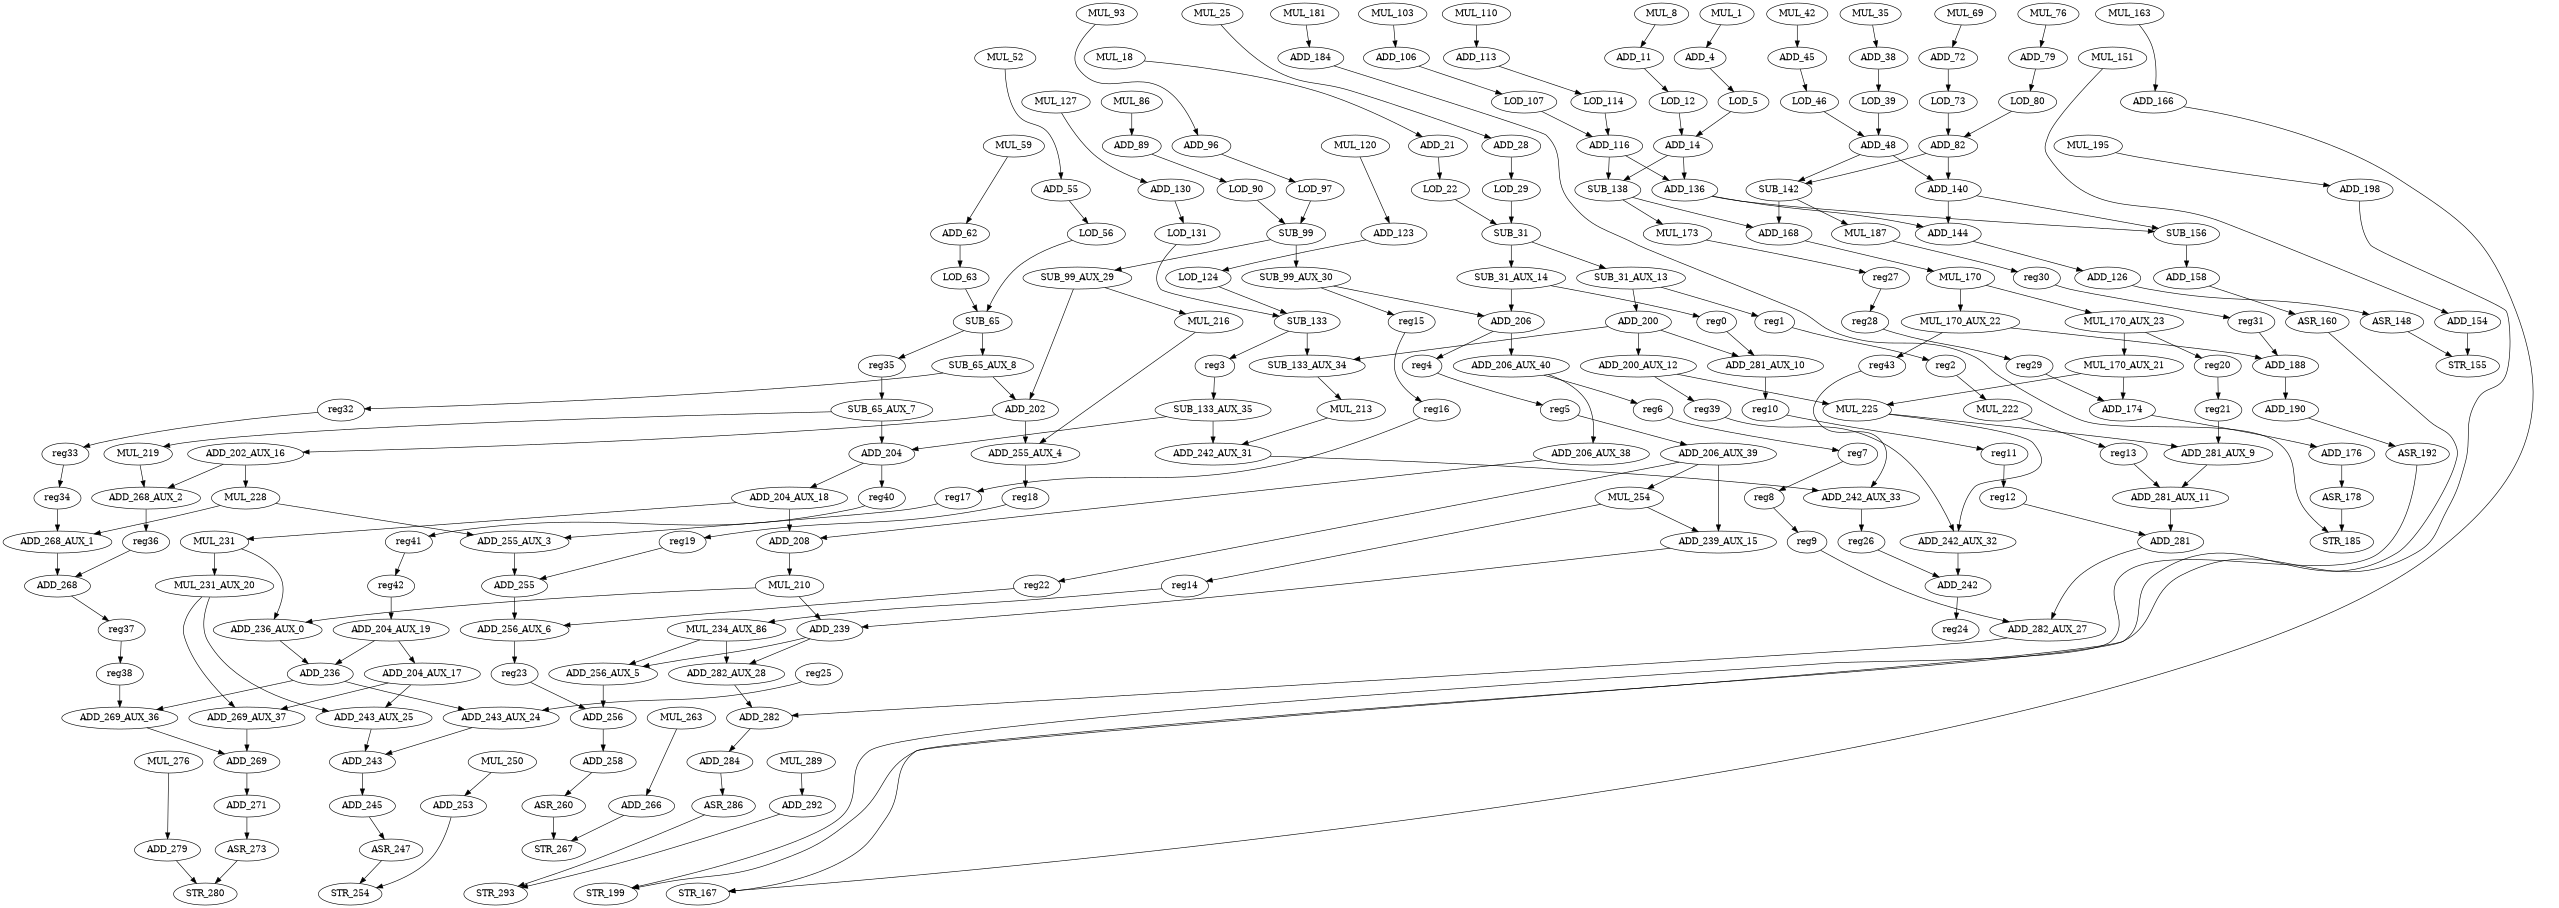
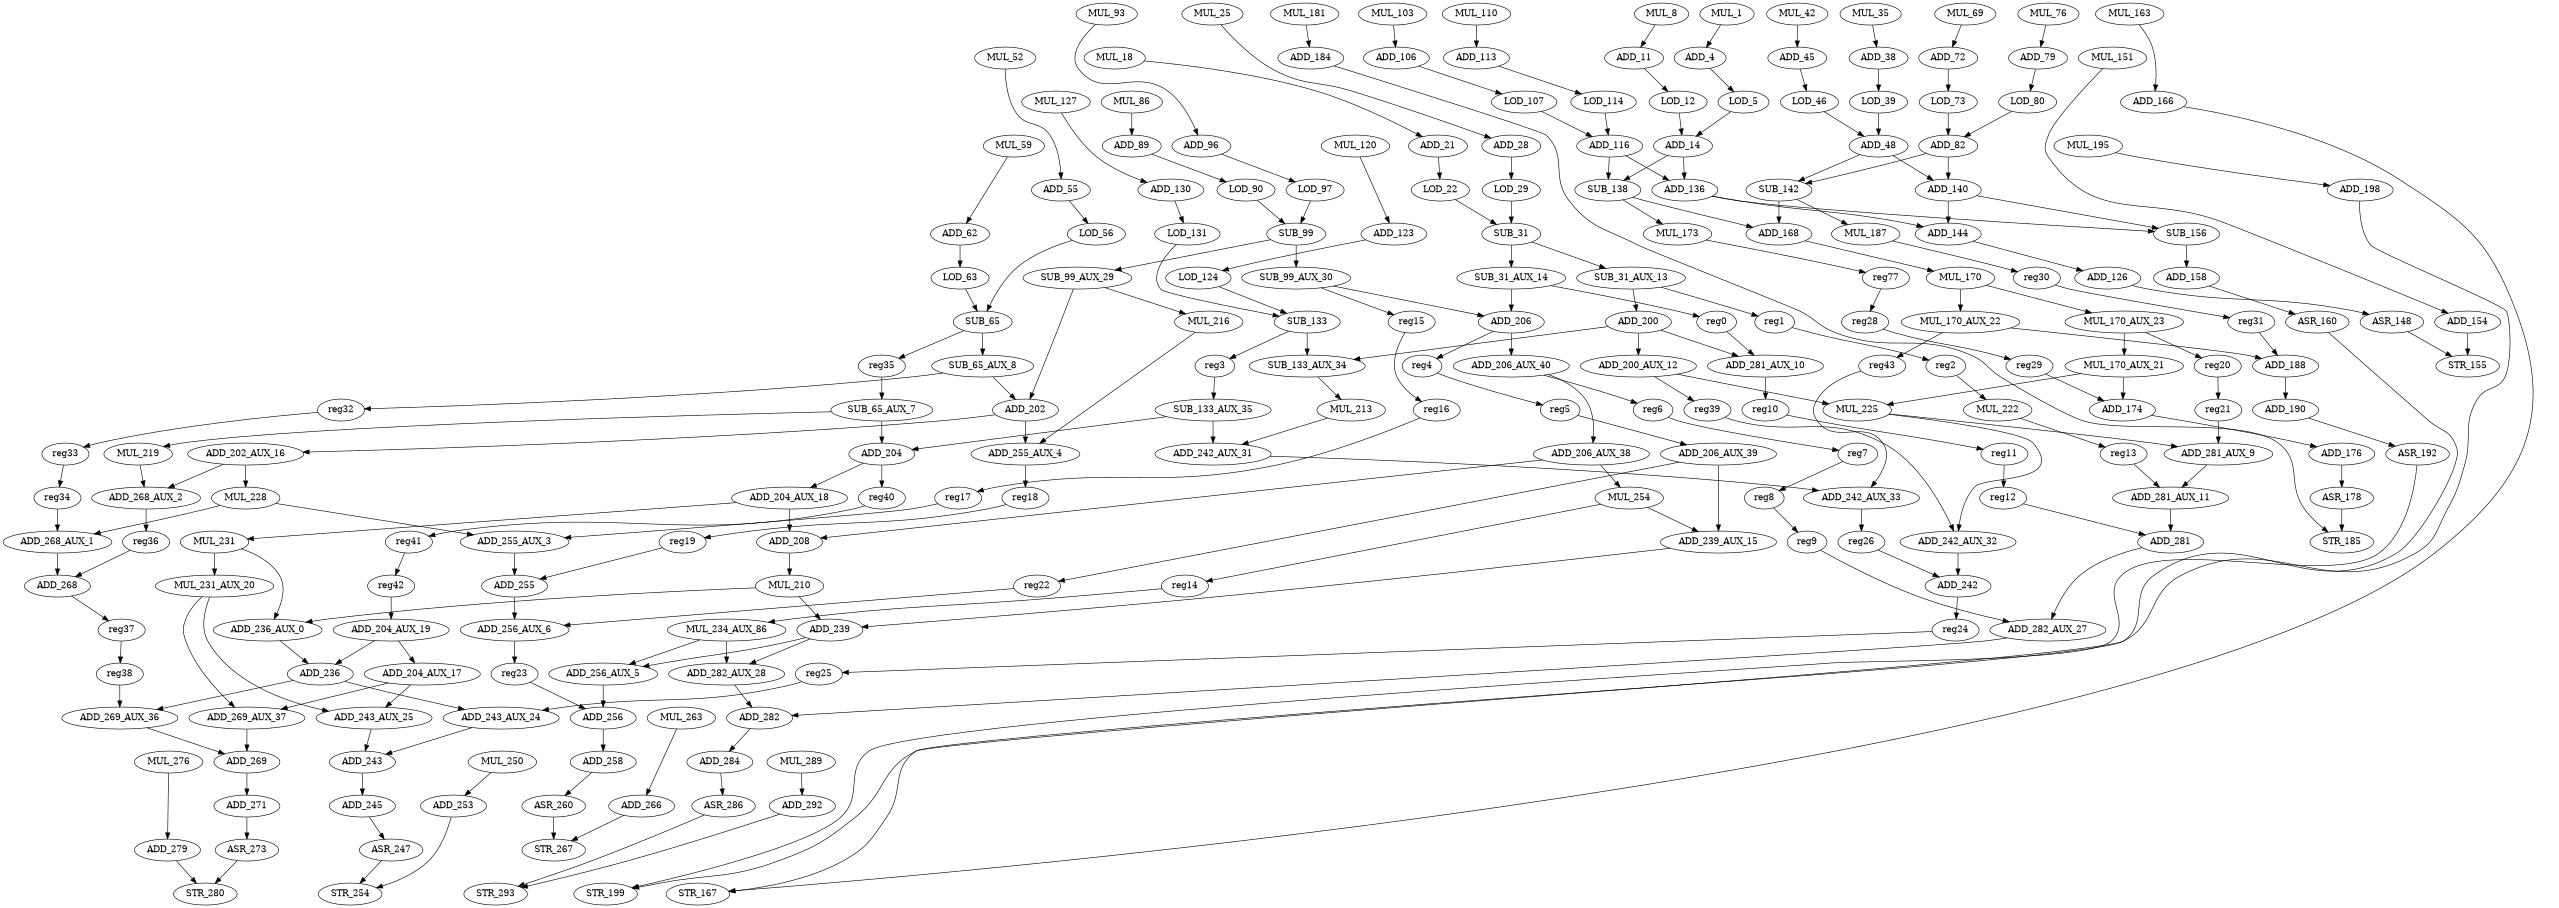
  digraph {
    edge [weight=0]
    ADD_190
    ASR_192
    STR_199
    SUB_138
    MUL_173
    ADD_168
-   reg27
+   reg27 [label=reg77]
    MUL_170
    reg28
    MUL_170_AUX_23
    MUL_170_AUX_22
    MUL_228
    ADD_255_AUX_3
    ADD_268_AUX_1
    ADD_255
    ADD_268
    ADD_256_AUX_6
    reg37
    ADD_239_AUX_15
    ADD_239
    ADD_256_AUX_5
    ADD_282_AUX_28
    ADD_256
    ADD_282
    ADD_271
    ASR_273
    STR_280
    LOD_131
    SUB_133
    SUB_133_AUX_34
    reg3
    MUL_213
    SUB_133_AUX_35
    ADD_279
    ADD_255_AUX_4
    reg18
    reg19
    ADD_258
    ADD_284
    LOD_12
    ADD_14
    ADD_136
    SUB_156
    ADD_144
    ASR_286
    STR_293
    ADD_242_AUX_31
    ADD_200
    ADD_281_AUX_10
    ADD_200_AUX_12
    ADD_242_AUX_33
    reg10
    MUL_225
    reg39
    ADD_206
    ADD_206_AUX_40
    reg4
    ADD_206_AUX_38
    reg6
    reg5
    ADD_208
    n62 [label=MUL_254]
    reg7
    ADD_206_AUX_39
    ADD_292
    MUL_187
    reg30
    reg31
    ADD_188
    MUL_69
    ADD_72
    LOD_73
    ADD_82
    ADD_253
    STR_254
    ADD_158
    ASR_160
    STR_167
    ADD_106
    LOD_107
    ADD_116
    MUL_263
    ADD_266
    STR_267
    ADD_204_AUX_18
    MUL_231
    MUL_210
    ADD_236_AUX_0
    MUL_231_AUX_20
    ADD_236
    ADD_243_AUX_25
    ADD_269_AUX_37
    ADD_204
    reg40
    reg26
    reg41
    SUB_31_AUX_13
    reg1
    reg2
    MUL_222
    LOD_63
    SUB_65
    SUB_65_AUX_8
    reg35
    ADD_202
    reg32
    SUB_65_AUX_7
    ADD_242_AUX_32
    ADD_281_AUX_9
    ADD_242
    ADD_281_AUX_11
    reg24
    ADD_281
    ADD_28
    LOD_29
    SUB_31
    SUB_31_AUX_14
    ADD_202_AUX_16
    ADD_268_AUX_2
    reg36
    n121 [label=ADD_126]
    ASR_148
    STR_155
    SUB_99
    SUB_99_AUX_29
    SUB_99_AUX_30
    MUL_216
    reg15
    reg16
    MUL_25
    ASR_260
    reg13
    reg38
    ADD_269_AUX_36
    reg14
    n136 [label=MUL_234_AUX_86]
    reg11
    reg12
    ADD_282_AUX_27
    MUL_93
    ADD_96
    LOD_97
    reg8
    reg25
    ADD_243_AUX_24
    ADD_243
    ADD_245
    ASR_247
    reg42
    MUL_18
    ADD_21
    LOD_22
    MUL_120
    ADD_123
    LOD_124
    ADD_62
    MUL_276
    MUL_219
    LOD_46
    ADD_48
    SUB_142
    ADD_140
    reg17
    reg23
    MUL_163
    ADD_166
    ADD_269
    MUL_110
    ADD_113
    LOD_114
    MUL_86
    ADD_89
    LOD_90
    ADD_198
    ADD_184
    STR_185
    ADD_204_AUX_19
    ADD_204_AUX_17
    MUL_195
    ADD_174
    ADD_176
    ASR_178
    MUL_151
    ADD_154
    reg22
    MUL_170_AUX_21
    reg20
    reg43
    reg21
    MUL_127
    ADD_130
    LOD_80
    MUL_42
    ADD_45
    reg0
    ADD_4
    LOD_5
    LOD_39
    MUL_52
    ADD_55
    LOD_56
    MUL_289
    reg33
    reg34
    MUL_59
    MUL_76
    ADD_79
    MUL_250
    MUL_8
    ADD_11
    ADD_38
    reg29
    MUL_35
    MUL_181
    MUL_1
    MUL_103
    reg9
    ADD_190 -> ASR_192
    ASR_192 -> STR_199
    SUB_138 -> MUL_173
    SUB_138 -> ADD_168
    MUL_173 -> reg27
    ADD_168 -> MUL_170
    reg27 -> reg28
    MUL_170 -> MUL_170_AUX_23
    MUL_170 -> MUL_170_AUX_22 [weight=10]
    reg28 -> reg29
    MUL_170_AUX_23 -> MUL_170_AUX_21 [weight=4]
    MUL_170_AUX_23 -> reg20
    MUL_170_AUX_22 -> ADD_188
    MUL_170_AUX_22 -> reg43
    MUL_228 -> ADD_255_AUX_3
    MUL_228 -> ADD_268_AUX_1 [weight=1]
    ADD_255_AUX_3 -> ADD_255 [weight=7]
    ADD_268_AUX_1 -> ADD_268 [weight=10]
    ADD_255 -> ADD_256_AUX_6 [weight=1]
    ADD_268 -> reg37
    ADD_256_AUX_6 -> reg23 [weight=2]
    reg37 -> reg38
    ADD_239_AUX_15 -> ADD_239
    ADD_239 -> ADD_256_AUX_5 [weight=2]
    ADD_239 -> ADD_282_AUX_28
    ADD_256_AUX_5 -> ADD_256 [weight=9]
    ADD_282_AUX_28 -> ADD_282 [weight=1]
    ADD_256 -> ADD_258 [weight=1]
    ADD_282 -> ADD_284
    ADD_271 -> ASR_273 [weight=4]
    ASR_273 -> STR_280
    LOD_131 -> SUB_133
    SUB_133 -> SUB_133_AUX_34 [weight=5]
    SUB_133 -> reg3
    SUB_133_AUX_34 -> MUL_213
    reg3 -> SUB_133_AUX_35
    MUL_213 -> ADD_242_AUX_31
    SUB_133_AUX_35 -> ADD_242_AUX_31 [weight=3]
    SUB_133_AUX_35 -> ADD_204
    ADD_279 -> STR_280
    ADD_255_AUX_4 -> reg18 [weight=12]
    reg18 -> reg19
    reg19 -> ADD_255
    ADD_258 -> ASR_260
    ADD_284 -> ASR_286
    LOD_12 -> ADD_14 [weight=1]
    ADD_14 -> SUB_138 [weight=8]
    ADD_14 -> ADD_136
    ADD_136 -> SUB_156
    ADD_136 -> ADD_144
    SUB_156 -> ADD_158 [weight=14]
    ADD_144 -> n121
    ASR_286 -> STR_293
    ADD_242_AUX_31 -> ADD_242_AUX_33
    ADD_200 -> SUB_133_AUX_34
    ADD_200 -> ADD_281_AUX_10
    ADD_200 -> ADD_200_AUX_12 [weight=2]
    ADD_281_AUX_10 -> reg10 [weight=11]
    ADD_200_AUX_12 -> MUL_225 [weight=2]
    ADD_200_AUX_12 -> reg39
    ADD_242_AUX_33 -> reg26 [weight=6]
    reg10 -> reg11
    MUL_225 -> ADD_242_AUX_32
    MUL_225 -> ADD_281_AUX_9
    reg39 -> ADD_242_AUX_32
    ADD_206 -> ADD_206_AUX_40 [weight=6]
    ADD_206 -> reg4
    ADD_206_AUX_40 -> ADD_206_AUX_38
    ADD_206_AUX_40 -> reg6
    reg4 -> reg5
    ADD_206_AUX_38 -> ADD_208
-   ADD_206_AUX_39 -> n62 [weight=9]
+   ADD_206_AUX_38 -> n62 [weight=9]
    reg6 -> reg7
    reg5 -> ADD_206_AUX_39
    ADD_208 -> MUL_210 [weight=7]
    n62 -> ADD_239_AUX_15
    n62 -> reg14
    reg7 -> reg8
    ADD_206_AUX_39 -> ADD_239_AUX_15 [weight=11]
    ADD_206_AUX_39 -> reg22
    ADD_292 -> STR_293
    MUL_187 -> reg30
    reg30 -> reg31
    reg31 -> ADD_188
    ADD_188 -> ADD_190 [weight=5]
    MUL_69 -> ADD_72
    ADD_72 -> LOD_73
    LOD_73 -> ADD_82
    ADD_82 -> SUB_142
    ADD_82 -> ADD_140 [weight=2]
    ADD_253 -> STR_254
    ADD_158 -> ASR_160
    ASR_160 -> STR_167
    ADD_106 -> LOD_107
    LOD_107 -> ADD_116
    ADD_116 -> SUB_138
    ADD_116 -> ADD_136 [weight=8]
    MUL_263 -> ADD_266
    ADD_266 -> STR_267
    ADD_204_AUX_18 -> ADD_208 [weight=4]
    ADD_204_AUX_18 -> MUL_231
    MUL_231 -> ADD_236_AUX_0
    MUL_231 -> MUL_231_AUX_20 [weight=6]
    MUL_210 -> ADD_239
    MUL_210 -> ADD_236_AUX_0
    ADD_236_AUX_0 -> ADD_236 [weight=1]
    MUL_231_AUX_20 -> ADD_243_AUX_25
    MUL_231_AUX_20 -> ADD_269_AUX_37
    ADD_236 -> ADD_269_AUX_36
    ADD_236 -> ADD_243_AUX_24 [weight=4]
    ADD_243_AUX_25 -> ADD_243
    ADD_269_AUX_37 -> ADD_269 [weight=4]
    ADD_204 -> ADD_204_AUX_18
    ADD_204 -> reg40 [weight=7]
    reg40 -> reg41
    reg26 -> ADD_242
    reg41 -> reg42
    SUB_31_AUX_13 -> ADD_200
    SUB_31_AUX_13 -> reg1
    reg1 -> reg2
    reg2 -> MUL_222
    MUL_222 -> reg13
    LOD_63 -> SUB_65
    SUB_65 -> SUB_65_AUX_8 [weight=2]
    SUB_65 -> reg35
    SUB_65_AUX_8 -> ADD_202
    SUB_65_AUX_8 -> reg32
    reg35 -> SUB_65_AUX_7 [weight=2]
    ADD_202 -> ADD_255_AUX_4 [weight=2]
    ADD_202 -> ADD_202_AUX_16
    reg32 -> reg33
    SUB_65_AUX_7 -> ADD_204 [weight=1]
    SUB_65_AUX_7 -> MUL_219
    ADD_242_AUX_32 -> ADD_242 [weight=12]
    ADD_281_AUX_9 -> ADD_281_AUX_11
    ADD_242 -> reg24
    ADD_281_AUX_11 -> ADD_281 [weight=13]
+   reg24 -> reg25
    ADD_281 -> ADD_282_AUX_27
    ADD_28 -> LOD_29 [weight=1]
    LOD_29 -> SUB_31 [weight=1]
    SUB_31 -> SUB_31_AUX_13 [weight=2]
    SUB_31 -> SUB_31_AUX_14 [weight=4]
    SUB_31_AUX_14 -> ADD_206 [weight=1]
    SUB_31_AUX_14 -> reg0
    ADD_202_AUX_16 -> MUL_228 [weight=3]
    ADD_202_AUX_16 -> ADD_268_AUX_2
    ADD_268_AUX_2 -> reg36 [weight=8]
    reg36 -> ADD_268
    n121 -> ASR_148
    ASR_148 -> STR_155
    SUB_99 -> SUB_99_AUX_29 [weight=2]
    SUB_99 -> SUB_99_AUX_30 [weight=5]
    SUB_99_AUX_29 -> ADD_202
    SUB_99_AUX_29 -> MUL_216
    SUB_99_AUX_30 -> ADD_206
    SUB_99_AUX_30 -> reg15
    MUL_216 -> ADD_255_AUX_4
    reg15 -> reg16
    reg16 -> reg17
    MUL_25 -> ADD_28
    ASR_260 -> STR_267 [weight=1]
    reg13 -> ADD_281_AUX_11
    reg38 -> ADD_269_AUX_36 [weight=1]
    ADD_269_AUX_36 -> ADD_269 [weight=2]
    reg14 -> n136
    n136 -> ADD_256_AUX_5
    n136 -> ADD_282_AUX_28 [weight=4]
    reg11 -> reg12
    reg12 -> ADD_281
    ADD_282_AUX_27 -> ADD_282
    MUL_93 -> ADD_96
    ADD_96 -> LOD_97
    LOD_97 -> SUB_99 [weight=3]
    reg8 -> reg9
    reg25 -> ADD_243_AUX_24 [weight=5]
    ADD_243_AUX_24 -> ADD_243
    ADD_243 -> ADD_245 [weight=4]
    ADD_245 -> ASR_247
    ASR_247 -> STR_254
    reg42 -> ADD_204_AUX_19 [weight=3]
    MUL_18 -> ADD_21
    ADD_21 -> LOD_22
    LOD_22 -> SUB_31
    MUL_120 -> ADD_123
    ADD_123 -> LOD_124
    LOD_124 -> SUB_133
    ADD_62 -> LOD_63 [weight=1]
    MUL_276 -> ADD_279
    MUL_219 -> ADD_268_AUX_2
    LOD_46 -> ADD_48 [weight=2]
    ADD_48 -> SUB_142
    ADD_48 -> ADD_140
    SUB_142 -> ADD_168 [weight=8]
    SUB_142 -> MUL_187
    ADD_140 -> SUB_156
    ADD_140 -> ADD_144 [weight=2]
    reg17 -> ADD_255_AUX_3
    reg23 -> ADD_256
    MUL_163 -> ADD_166
    ADD_166 -> STR_167
    ADD_269 -> ADD_271 [weight=1]
    MUL_110 -> ADD_113 [weight=1]
    ADD_113 -> LOD_114
    LOD_114 -> ADD_116
    MUL_86 -> ADD_89 [weight=1]
    ADD_89 -> LOD_90
    LOD_90 -> SUB_99 [weight=3]
    ADD_198 -> STR_199
    ADD_184 -> STR_185
    ADD_204_AUX_19 -> ADD_236
    ADD_204_AUX_19 -> ADD_204_AUX_17
    ADD_204_AUX_17 -> ADD_243_AUX_25 [weight=2]
    ADD_204_AUX_17 -> ADD_269_AUX_37
    MUL_195 -> ADD_198
    ADD_174 -> ADD_176
    ADD_176 -> ASR_178 [weight=1]
    ASR_178 -> STR_185 [weight=4]
    MUL_151 -> ADD_154
    ADD_154 -> STR_155 [weight=18]
    reg22 -> ADD_256_AUX_6
    MUL_170_AUX_21 -> MUL_225
    MUL_170_AUX_21 -> ADD_174
    reg20 -> reg21
    reg43 -> ADD_242_AUX_33
    reg21 -> ADD_281_AUX_9 [weight=4]
    MUL_127 -> ADD_130
    ADD_130 -> LOD_131
    LOD_80 -> ADD_82
    MUL_42 -> ADD_45 [weight=4]
    ADD_45 -> LOD_46
    reg0 -> ADD_281_AUX_10
    ADD_4 -> LOD_5
    LOD_5 -> ADD_14 [weight=1]
    LOD_39 -> ADD_48 [weight=2]
    MUL_52 -> ADD_55
    ADD_55 -> LOD_56
    LOD_56 -> SUB_65
    MUL_289 -> ADD_292
    reg33 -> reg34
    reg34 -> ADD_268_AUX_1
    MUL_59 -> ADD_62
    MUL_76 -> ADD_79
    ADD_79 -> LOD_80
    MUL_250 -> ADD_253
    MUL_8 -> ADD_11
    ADD_11 -> LOD_12
    ADD_38 -> LOD_39 [weight=15]
    reg29 -> ADD_174
    MUL_35 -> ADD_38
    MUL_181 -> ADD_184
    MUL_1 -> ADD_4
    MUL_103 -> ADD_106
    reg9 -> ADD_282_AUX_27
  }
